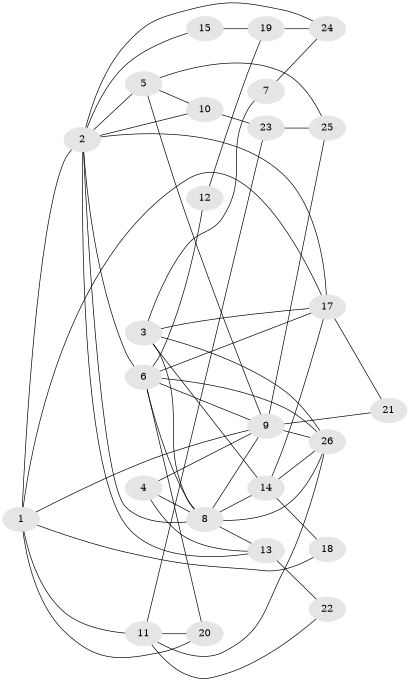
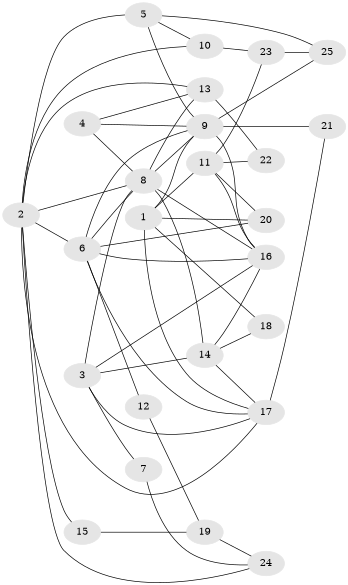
  graph {
    rankdir=LR
    node [color=gray90 style=filled]
    edge [weight=1.0]
    1
    2
    9
    11
    17
    18
    20
    5
    6
    8
    10
    13
    15
    24
-   16 [label=26]
+   16
    25
    21
    23
    22
    19
    12
    14
    3
    7
    4
-   1 -- 2
    1 -- 9
    1 -- 11
    1 -- 17
    1 -- 18
    1 -- 20
    2 -- 17
    2 -- 5
    2 -- 6 [weight=2.0]
    2 -- 8
    2 -- 10
    2 -- 13 [weight=2.0]
    2 -- 15
    2 -- 24
    9 -- 16 [weight=2.0]
    9 -- 25
    9 -- 21 [weight=2.0]
    11 -- 20
    11 -- 16
    11 -- 23
    11 -- 22
    17 -- 21
    5 -- 9
    5 -- 10
    5 -- 25
    6 -- 9
    6 -- 17 [weight=2.0]
    6 -- 20 [weight=2.0]
    6 -- 8
    6 -- 16
    6 -- 12
    8 -- 9
    8 -- 13
    8 -- 16
    8 -- 14
    10 -- 23
    13 -- 22
    15 -- 19
    23 -- 25
    19 -- 24
    12 -- 19
    14 -- 17
    14 -- 18
    14 -- 16
    3 -- 17 [weight=2.0]
    3 -- 8
    3 -- 16
    3 -- 14 [weight=2.0]
    3 -- 7
    7 -- 24
    4 -- 9
    4 -- 8
    4 -- 13
  }
